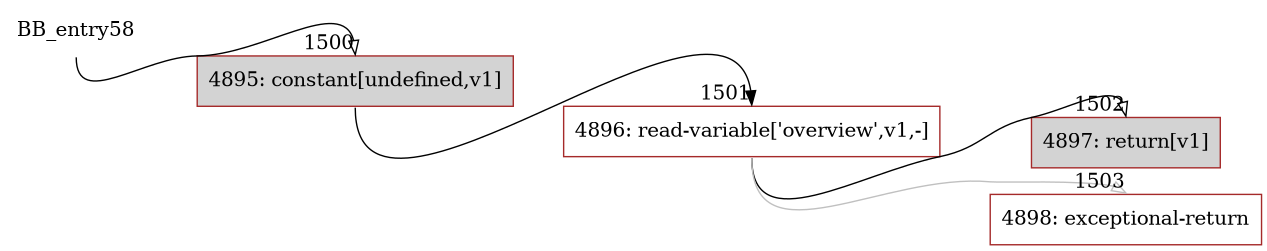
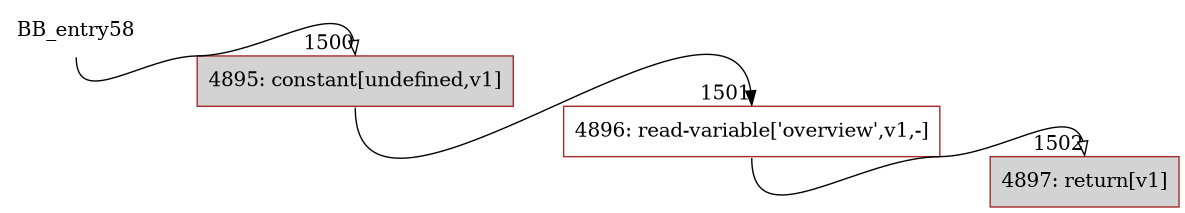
  digraph {
    rankdir=LR
    node [color=brown fillcolor=white shape=record style=filled]
    edge [arrowhead=onormal headport=n tailport=s]
    n1 [color=blue label=BB_entry58 shape=none]
    n2 [fillcolor=lightgrey label="{4895: constant[undefined,v1]}"]
    n3 [label="{4896: read-variable['overview',v1,-]}"]
    n4 [fillcolor=lightgrey label="{4897: return[v1]}"]
-   n5 [label="{4898: exceptional-return}"]
    n1 -> n2 [headlabel="    1500"]
    n2 -> n3 [arrowhead=normal headlabel="      1501"]
    n3 -> n4 [headlabel="      1502"]
-   n3 -> n5 [color=gray headlabel="      1503"]
  }
